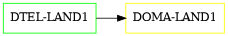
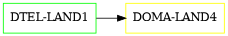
  digraph {
    rankdir=LR
    node [shape=box]
    "DTEL-LAND1" [color=green]
-   "DOMA-LAND1" [color=yellow]
+   "DOMA-LAND1" [color=yellow label="DOMA-LAND4"]
    "DTEL-LAND1" -> "DOMA-LAND1"
  }
